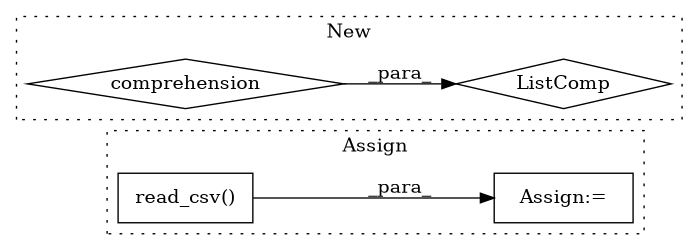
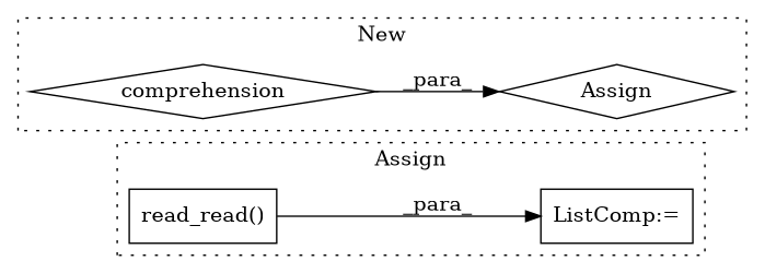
  digraph {
    rankdir=LR
    node [l=3 shape=box]
-   n1 [a=75 l="12,41" label="read_csv()" s="2159,2196"]
-   n2 [a=68 label="Assign:=" s=2156]
-   n3 [a=106 l=57 label=ListComp s=2020 shape=diamond]
+   n1 [a=75 l="12,41" label="read_read()" s="2159,2196"]
+   n2 [a=68 label="ListComp:=" s=2156]
+   n3 [a=106 l=57 label=Assign s=2020 shape=diamond]
    n4 [a=45 label=comprehension s=2045 shape=diamond]
    subgraph cluster_1 {
      label=Assign
      style=dotted
      n1
      n2
    }
    subgraph cluster_2 {
      label=New
      style=dotted
      n3
      n4
    }
    n1 -> n2 [label=_para_]
    n4 -> n3 [label=_para_]
  }
